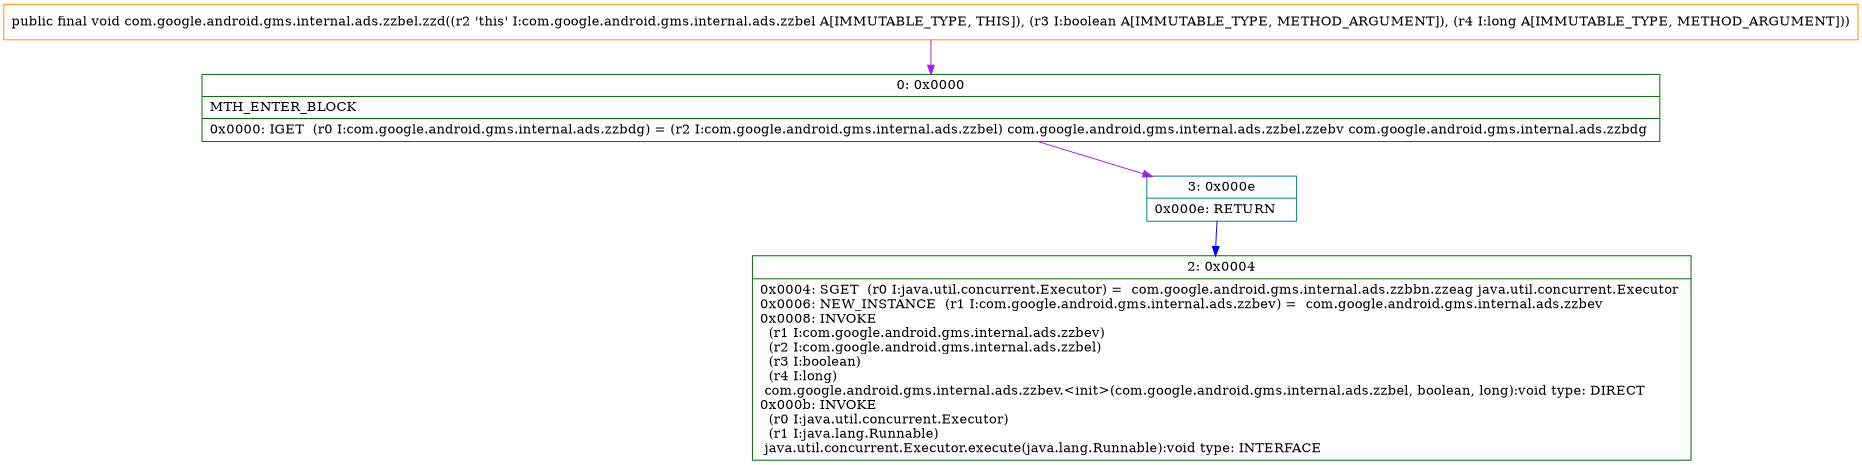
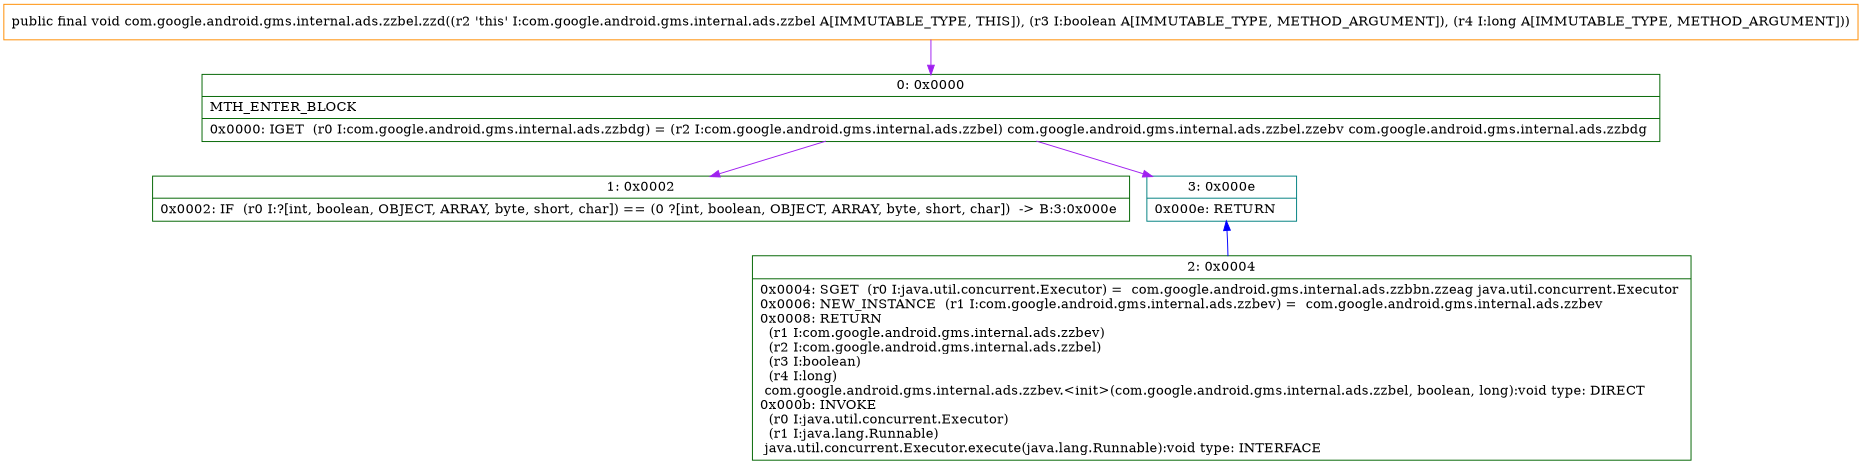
  digraph {
    node [color=darkgreen shape=record]
    edge [color=purple]
    n1 [label="{0\:\ 0x0000|MTH_ENTER_BLOCK\l|0x0000: IGET  (r0 I:com.google.android.gms.internal.ads.zzbdg) = (r2 I:com.google.android.gms.internal.ads.zzbel) com.google.android.gms.internal.ads.zzbel.zzebv com.google.android.gms.internal.ads.zzbdg \l}"]
+   n2 [label="{1\:\ 0x0002|0x0002: IF  (r0 I:?[int, boolean, OBJECT, ARRAY, byte, short, char]) == (0 ?[int, boolean, OBJECT, ARRAY, byte, short, char])  \-\> B:3:0x000e \l}"]
    n3 [color=teal label="{3\:\ 0x000e|0x000e: RETURN   \l}"]
-   n4 [label="{2\:\ 0x0004|0x0004: SGET  (r0 I:java.util.concurrent.Executor) =  com.google.android.gms.internal.ads.zzbbn.zzeag java.util.concurrent.Executor \l0x0006: NEW_INSTANCE  (r1 I:com.google.android.gms.internal.ads.zzbev) =  com.google.android.gms.internal.ads.zzbev \l0x0008: INVOKE  \l  (r1 I:com.google.android.gms.internal.ads.zzbev)\l  (r2 I:com.google.android.gms.internal.ads.zzbel)\l  (r3 I:boolean)\l  (r4 I:long)\l com.google.android.gms.internal.ads.zzbev.\<init\>(com.google.android.gms.internal.ads.zzbel, boolean, long):void type: DIRECT \l0x000b: INVOKE  \l  (r0 I:java.util.concurrent.Executor)\l  (r1 I:java.lang.Runnable)\l java.util.concurrent.Executor.execute(java.lang.Runnable):void type: INTERFACE \l}"]
+   n4 [label="{2\:\ 0x0004|0x0004: SGET  (r0 I:java.util.concurrent.Executor) =  com.google.android.gms.internal.ads.zzbbn.zzeag java.util.concurrent.Executor \l0x0006: NEW_INSTANCE  (r1 I:com.google.android.gms.internal.ads.zzbev) =  com.google.android.gms.internal.ads.zzbev \l0x0008: RETURN  \l  (r1 I:com.google.android.gms.internal.ads.zzbev)\l  (r2 I:com.google.android.gms.internal.ads.zzbel)\l  (r3 I:boolean)\l  (r4 I:long)\l com.google.android.gms.internal.ads.zzbev.\<init\>(com.google.android.gms.internal.ads.zzbel, boolean, long):void type: DIRECT \l0x000b: INVOKE  \l  (r0 I:java.util.concurrent.Executor)\l  (r1 I:java.lang.Runnable)\l java.util.concurrent.Executor.execute(java.lang.Runnable):void type: INTERFACE \l}"]
    n5 [color=darkorange label="{public final void com.google.android.gms.internal.ads.zzbel.zzd((r2 'this' I:com.google.android.gms.internal.ads.zzbel A[IMMUTABLE_TYPE, THIS]), (r3 I:boolean A[IMMUTABLE_TYPE, METHOD_ARGUMENT]), (r4 I:long A[IMMUTABLE_TYPE, METHOD_ARGUMENT])) }"]
+   n1 -> n2
    n1 -> n3
-   n3 -> n4 [color=blue]
+   n4 -> n3 [color=blue]
    n5 -> n1
  }
